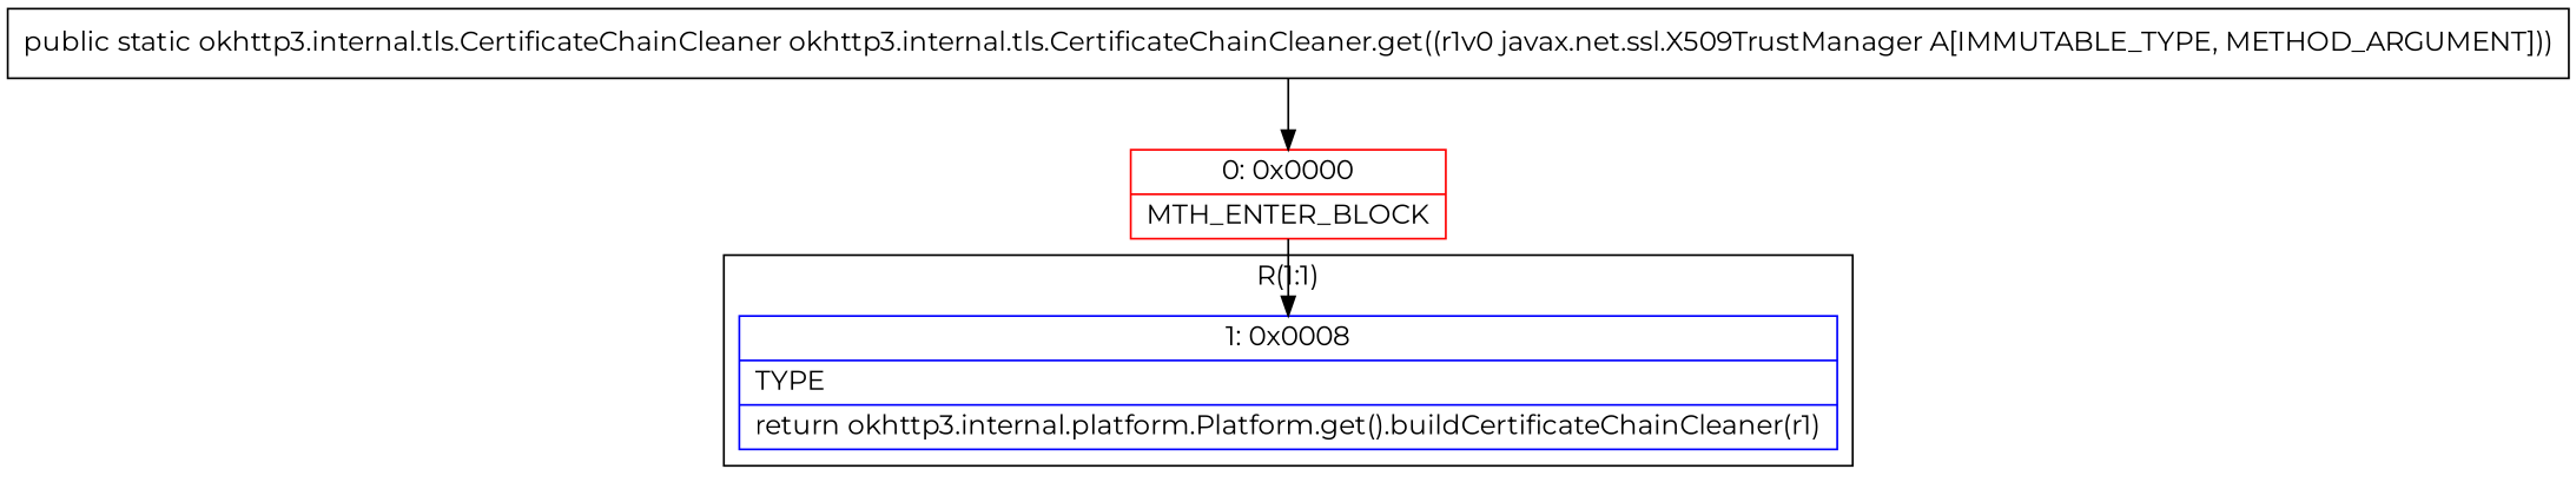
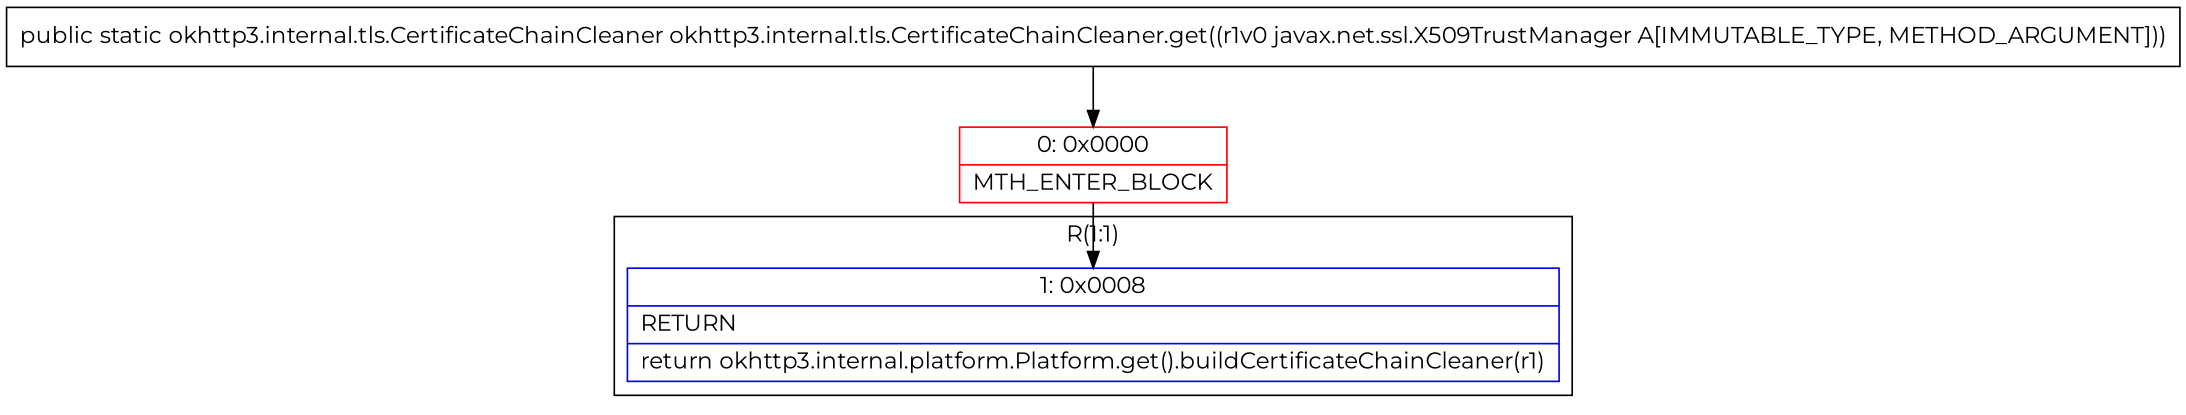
  digraph {
    fontname=Montserrat
    node [shape=record fontname=Montserrat]
    edge [fontname=Montserrat]
-   n1 [color=blue label="{1\:\ 0x0008|TYPE\l|return okhttp3.internal.platform.Platform.get().buildCertificateChainCleaner(r1)\l}"]
+   n1 [color=blue label="{1\:\ 0x0008|RETURN\l|return okhttp3.internal.platform.Platform.get().buildCertificateChainCleaner(r1)\l}"]
    n2 [color=red label="{0\:\ 0x0000|MTH_ENTER_BLOCK\l}"]
    n3 [label="{public static okhttp3.internal.tls.CertificateChainCleaner okhttp3.internal.tls.CertificateChainCleaner.get((r1v0 javax.net.ssl.X509TrustManager A[IMMUTABLE_TYPE, METHOD_ARGUMENT])) }"]
    subgraph cluster_1 {
      label="R(1:1)"
      n1
    }
    n2 -> n1
    n3 -> n2
  }
